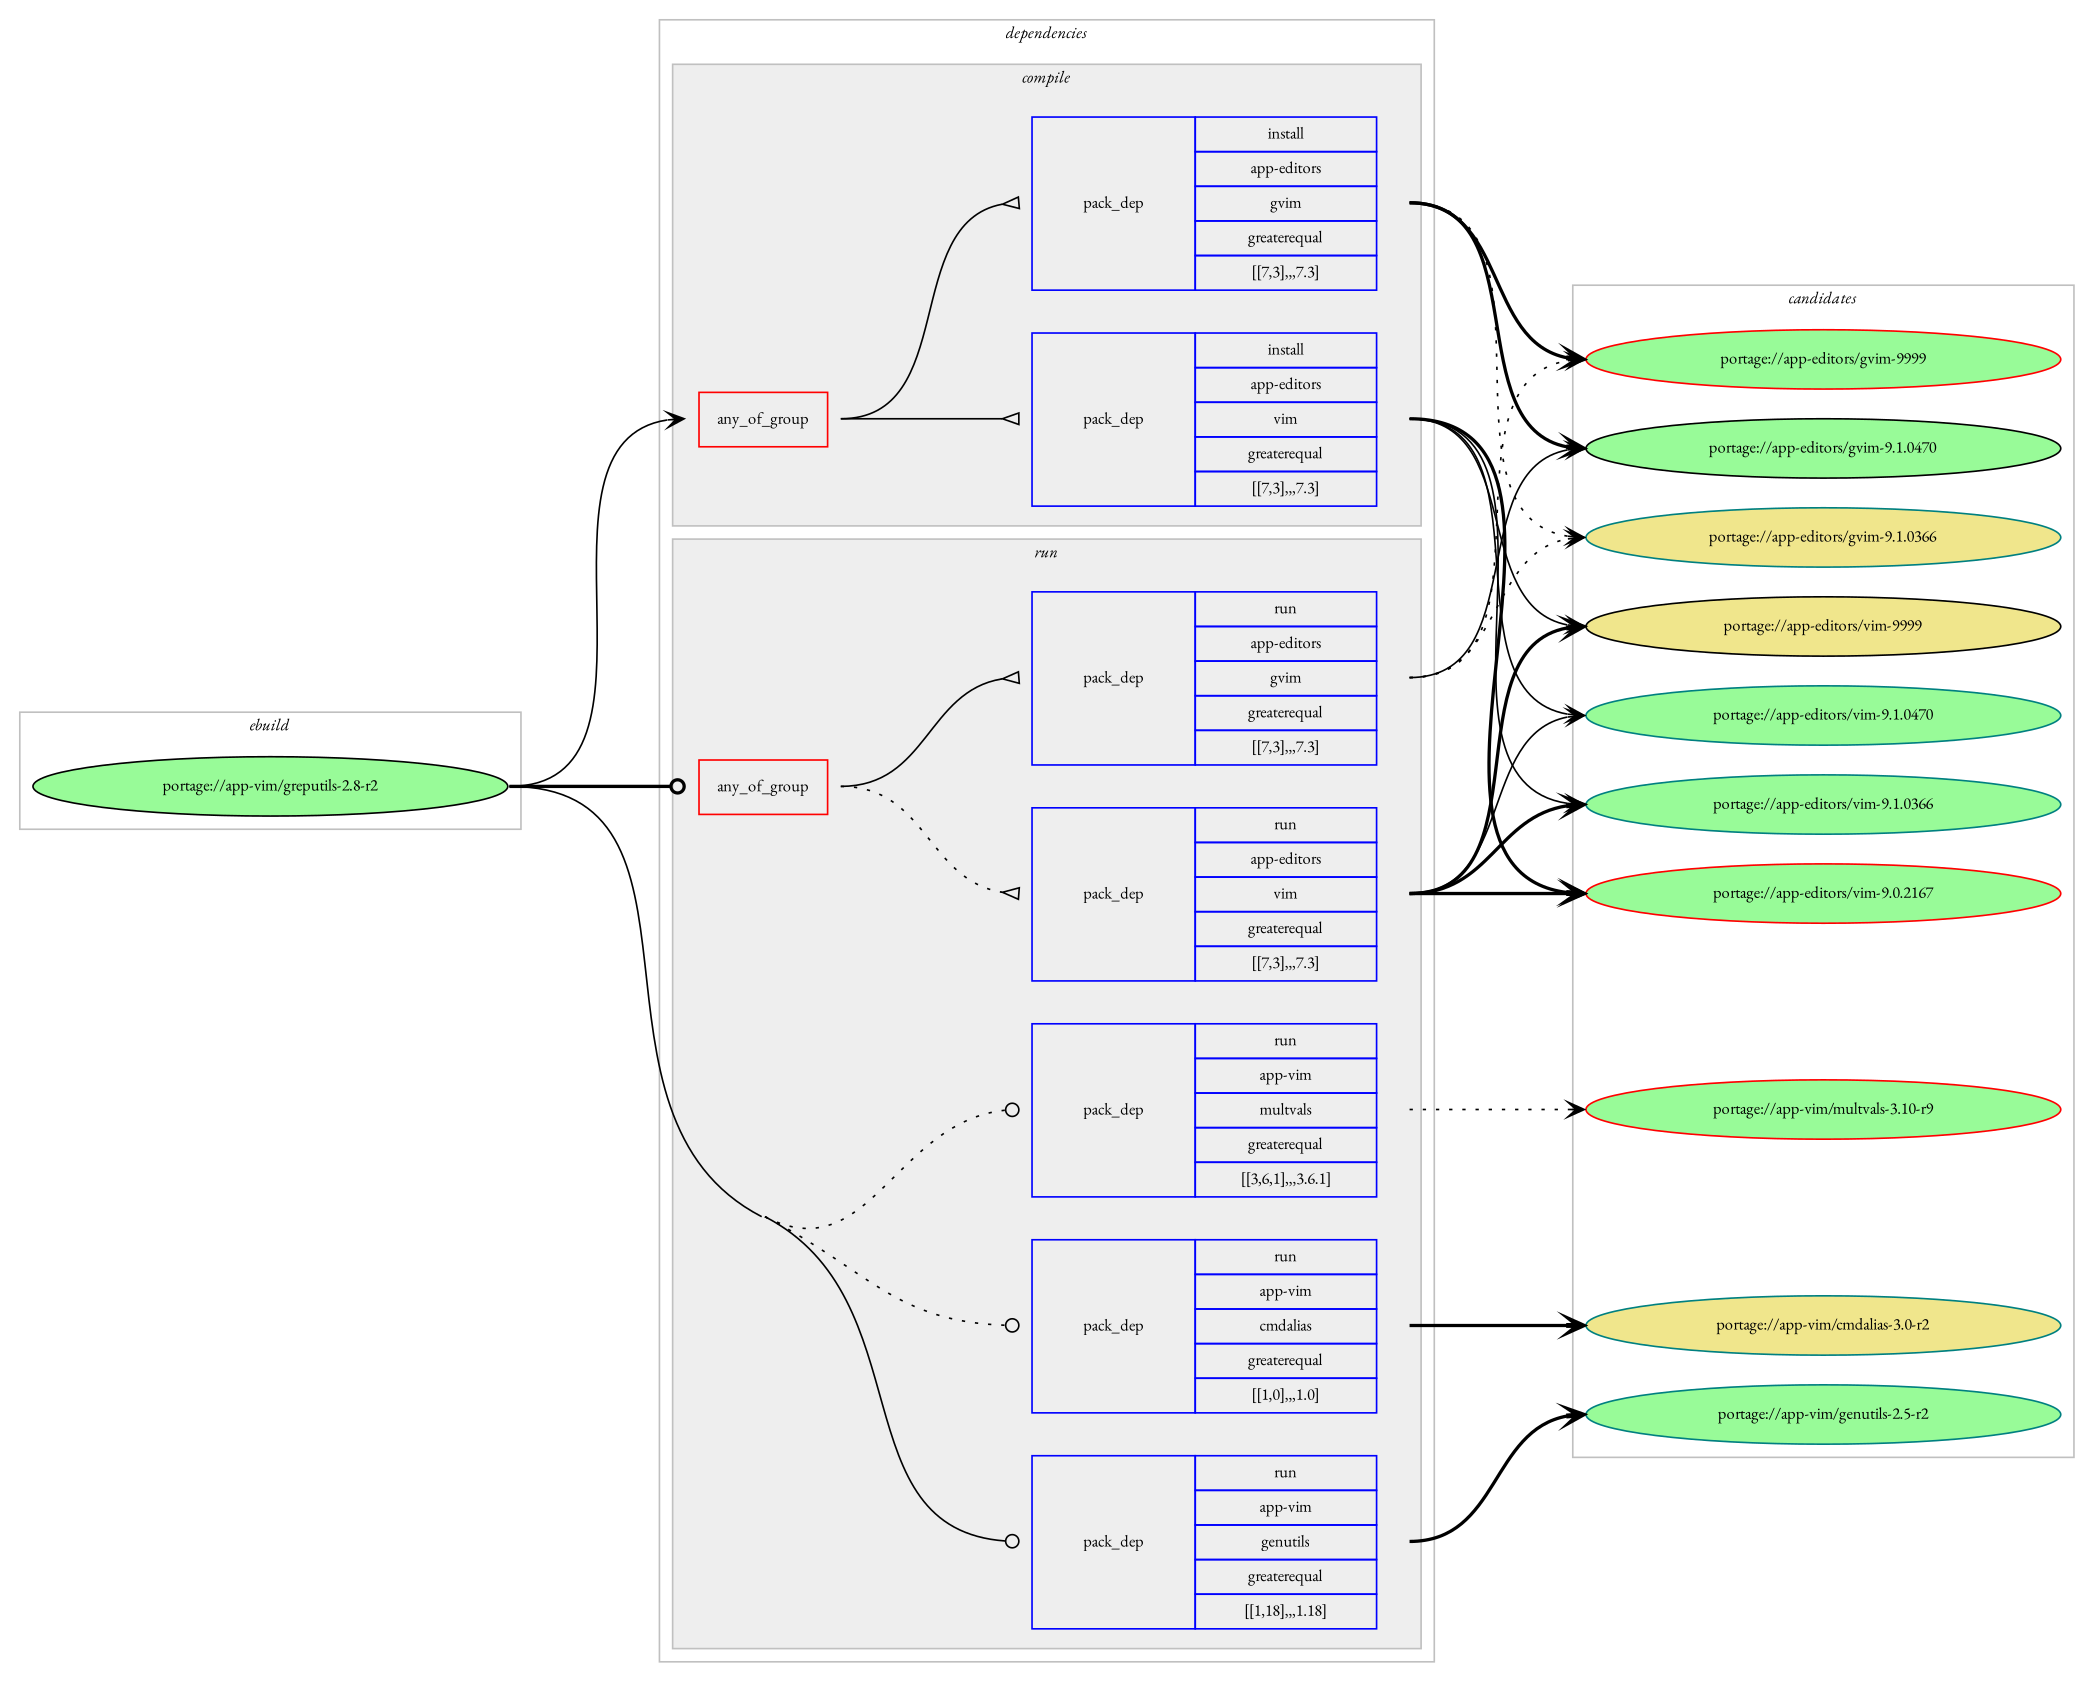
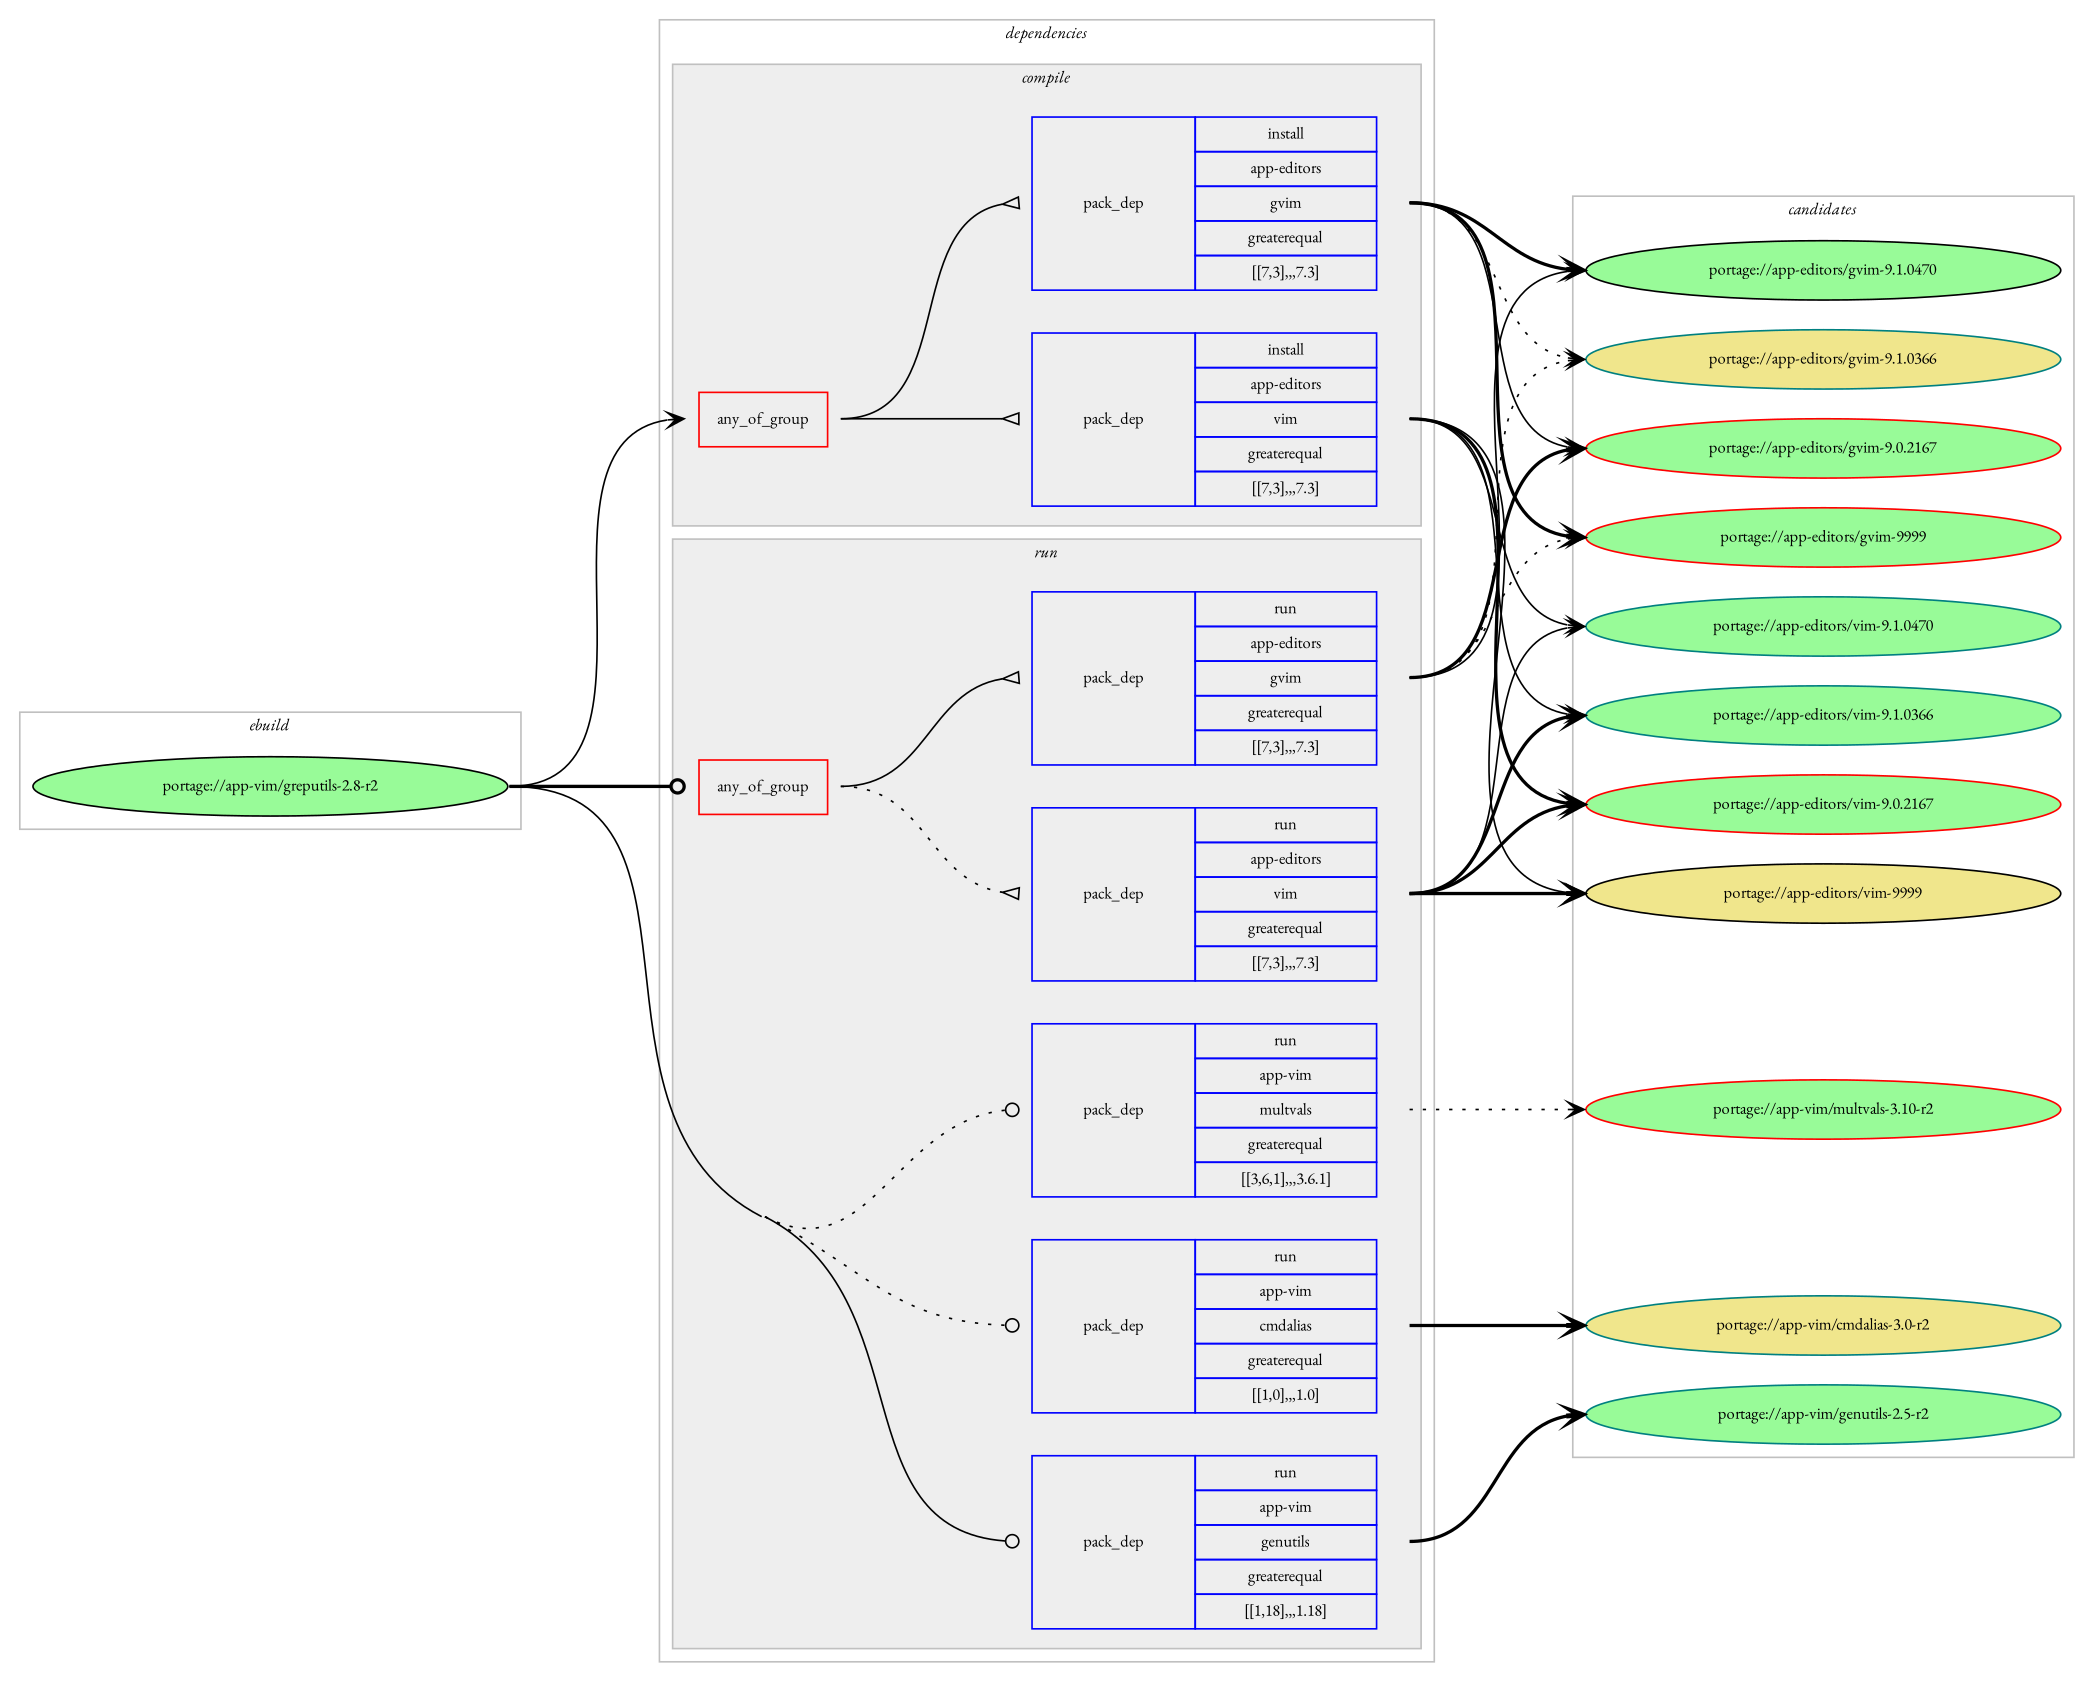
  digraph {
    compound=true
    concentrate=true
    fontname="EB Garamond"
    fontsize=10
    newrank=true
    rankdir=LR
    ranksep=1.5
    node [color=blue fontname="EB Garamond" fontsize=10 style=filled]
    edge [arrowhead=vee fontname="EB Garamond" headport=w style=solid tailport=e weight=100]
    n1 [color=black fillcolor=palegreen label="portage://app-vim/greputils-2.8-r2" width=4]
    n2 [label=<<TABLE BORDER="0" CELLBORDER="1" CELLSPACING="0" CELLPADDING="4" WIDTH="220"><TR><TD ROWSPAN="6" CELLPADDING="30">pack_dep</TD></TR><TR><TD WIDTH="110">install</TD></TR><TR><TD>app-editors</TD></TR><TR><TD>vim</TD></TR><TR><TD>greaterequal</TD></TR><TR><TD>[[7,3],,,7.3]</TD></TR></TABLE>> shape=none style=""]
    n3 [label=<<TABLE BORDER="0" CELLBORDER="1" CELLSPACING="0" CELLPADDING="4" WIDTH="220"><TR><TD ROWSPAN="6" CELLPADDING="30">pack_dep</TD></TR><TR><TD WIDTH="110">install</TD></TR><TR><TD>app-editors</TD></TR><TR><TD>gvim</TD></TR><TR><TD>greaterequal</TD></TR><TR><TD>[[7,3],,,7.3]</TD></TR></TABLE>> shape=none style=""]
    n4 [color=red label=<<TABLE BORDER="0" CELLBORDER="1" CELLSPACING="0" CELLPADDING="4"><TR><TD CELLPADDING="10">any_of_group</TD></TR></TABLE>> shape=none style=""]
    n5 [label=<<TABLE BORDER="0" CELLBORDER="1" CELLSPACING="0" CELLPADDING="4" WIDTH="220"><TR><TD ROWSPAN="6" CELLPADDING="30">pack_dep</TD></TR><TR><TD WIDTH="110">run</TD></TR><TR><TD>app-editors</TD></TR><TR><TD>vim</TD></TR><TR><TD>greaterequal</TD></TR><TR><TD>[[7,3],,,7.3]</TD></TR></TABLE>> shape=none style=""]
    n6 [label=<<TABLE BORDER="0" CELLBORDER="1" CELLSPACING="0" CELLPADDING="4" WIDTH="220"><TR><TD ROWSPAN="6" CELLPADDING="30">pack_dep</TD></TR><TR><TD WIDTH="110">run</TD></TR><TR><TD>app-editors</TD></TR><TR><TD>gvim</TD></TR><TR><TD>greaterequal</TD></TR><TR><TD>[[7,3],,,7.3]</TD></TR></TABLE>> shape=none style=""]
    n7 [color=red label=<<TABLE BORDER="0" CELLBORDER="1" CELLSPACING="0" CELLPADDING="4"><TR><TD CELLPADDING="10">any_of_group</TD></TR></TABLE>> shape=none style=""]
    n8 [label=<<TABLE BORDER="0" CELLBORDER="1" CELLSPACING="0" CELLPADDING="4" WIDTH="220"><TR><TD ROWSPAN="6" CELLPADDING="30">pack_dep</TD></TR><TR><TD WIDTH="110">run</TD></TR><TR><TD>app-vim</TD></TR><TR><TD>cmdalias</TD></TR><TR><TD>greaterequal</TD></TR><TR><TD>[[1,0],,,1.0]</TD></TR></TABLE>> shape=none style=""]
    n9 [label=<<TABLE BORDER="0" CELLBORDER="1" CELLSPACING="0" CELLPADDING="4" WIDTH="220"><TR><TD ROWSPAN="6" CELLPADDING="30">pack_dep</TD></TR><TR><TD WIDTH="110">run</TD></TR><TR><TD>app-vim</TD></TR><TR><TD>genutils</TD></TR><TR><TD>greaterequal</TD></TR><TR><TD>[[1,18],,,1.18]</TD></TR></TABLE>> shape=none style=""]
    n10 [label=<<TABLE BORDER="0" CELLBORDER="1" CELLSPACING="0" CELLPADDING="4" WIDTH="220"><TR><TD ROWSPAN="6" CELLPADDING="30">pack_dep</TD></TR><TR><TD WIDTH="110">run</TD></TR><TR><TD>app-vim</TD></TR><TR><TD>multvals</TD></TR><TR><TD>greaterequal</TD></TR><TR><TD>[[3,6,1],,,3.6.1]</TD></TR></TABLE>> shape=none style=""]
    n11 [color=black fillcolor=khaki label="portage://app-editors/vim-9999" width=4]
    n12 [color=teal fillcolor=palegreen label="portage://app-editors/vim-9.1.0470" width=4]
    n13 [color=teal fillcolor=palegreen label="portage://app-editors/vim-9.1.0366" width=4]
    n14 [color=red fillcolor=palegreen label="portage://app-editors/vim-9.0.2167" width=4]
    n15 [color=red fillcolor=palegreen label="portage://app-editors/gvim-9999" width=4]
    n16 [color=black fillcolor=palegreen label="portage://app-editors/gvim-9.1.0470" width=4]
    n17 [color=teal fillcolor=khaki label="portage://app-editors/gvim-9.1.0366" width=4]
+   n18 [color=red fillcolor=palegreen label="portage://app-editors/gvim-9.0.2167" width=4]
    n19 [color=teal fillcolor=khaki label="portage://app-vim/cmdalias-3.0-r2" width=4]
    n20 [color=teal fillcolor=palegreen label="portage://app-vim/genutils-2.5-r2" width=4]
-   n21 [color=red fillcolor=palegreen label="portage://app-vim/multvals-3.10-r9" width=4]
+   n21 [color=red fillcolor=palegreen label="portage://app-vim/multvals-3.10-r2" width=4]
    subgraph cluster_1 {
      color=gray
      label=<<i>ebuild</i>>
      n1
    }
    subgraph cluster_2 {
      color=gray
      label=<<i>dependencies</i>>
      subgraph cluster_3 {
        color=gray
        fillcolor="#eeeeee"
        label=<<i>compile</i>>
        style=filled
        subgraph sub_4 {
          color=gray
          fillcolor="#eeeeee"
          label=<<i>compile</i>>
          style=filled
          n4
          subgraph sub_5 {
            color=gray
            fillcolor="#eeeeee"
            label=<<i>compile</i>>
            style=filled
            n2
          }
          subgraph sub_6 {
            color=gray
            fillcolor="#eeeeee"
            label=<<i>compile</i>>
            style=filled
            n3
          }
        }
      }
      subgraph cluster_7 {
        color=gray
        fillcolor="#eeeeee"
        label=<<i>compile and run</i>>
        style=filled
      }
      subgraph cluster_8 {
        color=gray
        fillcolor="#eeeeee"
        label=<<i>run</i>>
        style=filled
        subgraph sub_9 {
          color=gray
          fillcolor="#eeeeee"
          label=<<i>run</i>>
          style=filled
          n7
          subgraph sub_10 {
            color=gray
            fillcolor="#eeeeee"
            label=<<i>run</i>>
            style=filled
            n5
          }
          subgraph sub_11 {
            color=gray
            fillcolor="#eeeeee"
            label=<<i>run</i>>
            style=filled
            n6
          }
        }
        subgraph sub_12 {
          color=gray
          fillcolor="#eeeeee"
          label=<<i>run</i>>
          style=filled
          n8
        }
        subgraph sub_13 {
          color=gray
          fillcolor="#eeeeee"
          label=<<i>run</i>>
          style=filled
          n9
        }
        subgraph sub_14 {
          color=gray
          fillcolor="#eeeeee"
          label=<<i>run</i>>
          style=filled
          n10
        }
      }
    }
    subgraph cluster_15 {
      color=gray
      label=<<i>candidates</i>>
      rank=same
      subgraph sub_16 {
        color=black
        label=<<i>candidates</i>>
        nodesep=1
        rank=same
        n11
        n12
        n13
        n14
      }
      subgraph sub_17 {
        color=black
        label=<<i>candidates</i>>
        nodesep=1
        rank=same
        n15
        n16
        n17
+       n18
      }
      subgraph sub_18 {
        color=black
        label=<<i>candidates</i>>
        nodesep=1
        rank=same
        n11
        n12
        n13
        n14
      }
      subgraph sub_19 {
        color=black
        label=<<i>candidates</i>>
        nodesep=1
        rank=same
        n15
        n16
        n17
+       n18
      }
      subgraph sub_20 {
        color=black
        label=<<i>candidates</i>>
        nodesep=1
        rank=same
        n19
      }
      subgraph sub_21 {
        color=black
        label=<<i>candidates</i>>
        nodesep=1
        rank=same
        n20
      }
      subgraph sub_22 {
        color=black
        label=<<i>candidates</i>>
        nodesep=1
        rank=same
        n21
      }
    }
    n1 -> n4 [weight=20]
    n1 -> n7 [arrowhead=odot style=bold weight=20]
    n1 -> n8 [arrowhead=odot style=dotted weight=20]
    n1 -> n9 [arrowhead=odot weight=20]
    n1 -> n10 [arrowhead=odot style=dotted weight=20]
    n2 -> n11
    n2 -> n12
    n2 -> n13
    n2 -> n14 [style=bold]
    n3 -> n15 [style=bold]
    n3 -> n16 [style=bold]
    n3 -> n17 [style=dotted]
+   n3 -> n18
    n4 -> n2 [arrowhead=oinv weight=20]
    n4 -> n3 [arrowhead=oinv weight=20]
    n5 -> n11 [style=bold]
    n5 -> n12
    n5 -> n13 [style=bold]
    n5 -> n14 [style=bold]
    n6 -> n15 [style=dotted]
    n6 -> n16
    n6 -> n17 [style=dotted]
+   n6 -> n18 [style=bold]
    n7 -> n5 [arrowhead=oinv style=dotted weight=20]
    n7 -> n6 [arrowhead=oinv weight=20]
    n8 -> n19 [style=bold]
    n9 -> n20 [style=bold]
    n10 -> n21 [style=dotted]
  }
